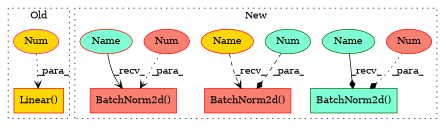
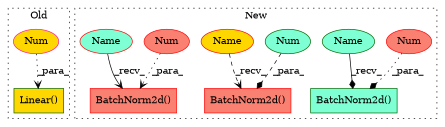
  digraph {
    node [a=75 l=2 shape=ellipse style=filled fillcolor=salmon color=red]
    edge [style=dotted arrowhead=vee]
-   n1 [l="10,1" label="Linear()" s="326,344" shape=box fillcolor=gold]
+   n1 [l="10,1" label="Linear()" s="326,344" shape=box fillcolor=gold color=darkgreen]
    n2 [a=76 l=3 label=Num s=336 fillcolor=gold color=deeppink]
    n3 [l="15,1" label="BatchNorm2d()" s="1082,1100" shape=box]
    n4 [a=76 l=3 label=Num s=1097 fillcolor=aquamarine color=darkgreen]
    n5 [l="15,1" label="BatchNorm2d()" s="760,778" shape=box fillcolor=aquamarine color=darkgreen]
    n6 [a=76 l=3 label=Num s=775]
    n7 [l="15,1" label="BatchNorm2d()" s="318,335" shape=box]
    n8 [a=76 label=Num s=333]
    n9 [a=87 label=Name s=760 fillcolor=aquamarine color=darkgreen]
    n10 [a=87 label=Name s=318 fillcolor=aquamarine]
    n11 [a=87 label=Name s=1082 fillcolor=gold]
    subgraph cluster_1 {
      label=Old
      style=dotted
      n1
      n2
    }
    subgraph cluster_2 {
      label=New
      style=dotted
      n3
      n4
      n5
      n6
      n7
      n8
      n9
      n10
      n11
    }
    n2 -> n1 [label=_para_]
    n4 -> n3 [label=_para_ style=dashed arrowhead=diamond]
    n6 -> n5 [label=_para_ arrowhead=diamond]
    n8 -> n7 [label=_para_]
    n9 -> n5 [label=_recv_ style=solid arrowhead=diamond]
    n10 -> n7 [label=_recv_ style=solid]
    n11 -> n3 [label=_recv_ style=dashed]
  }
